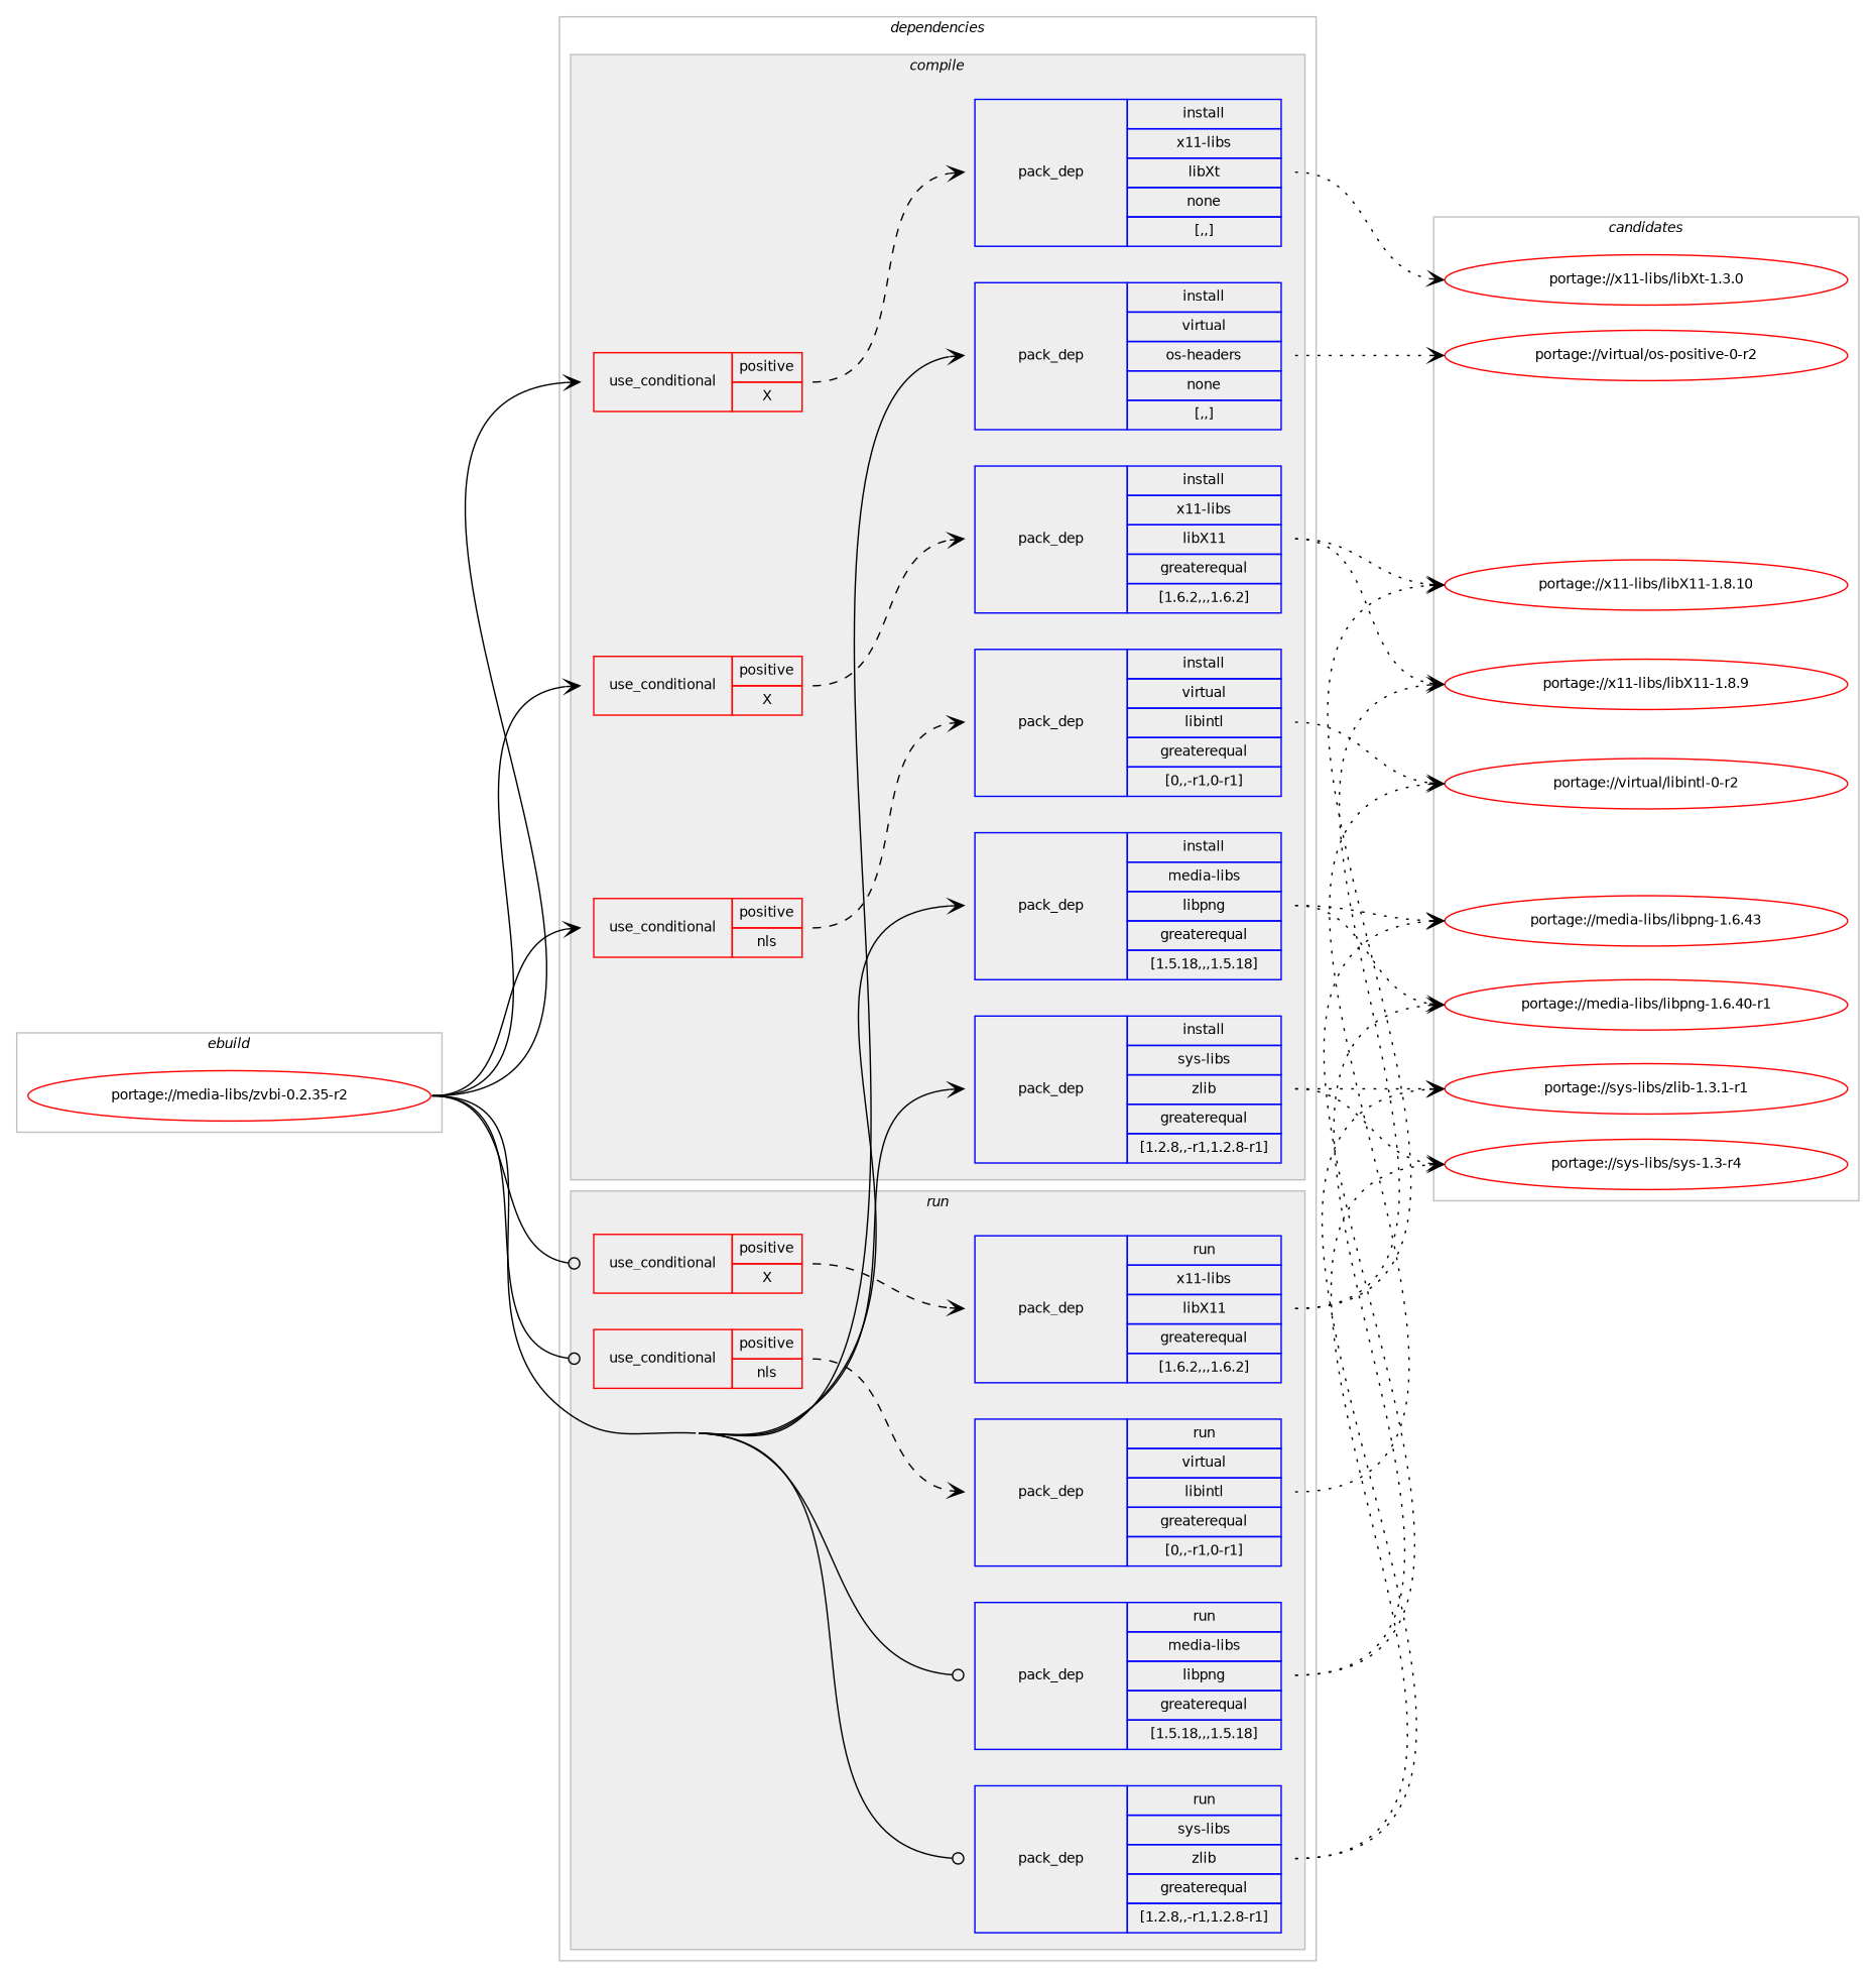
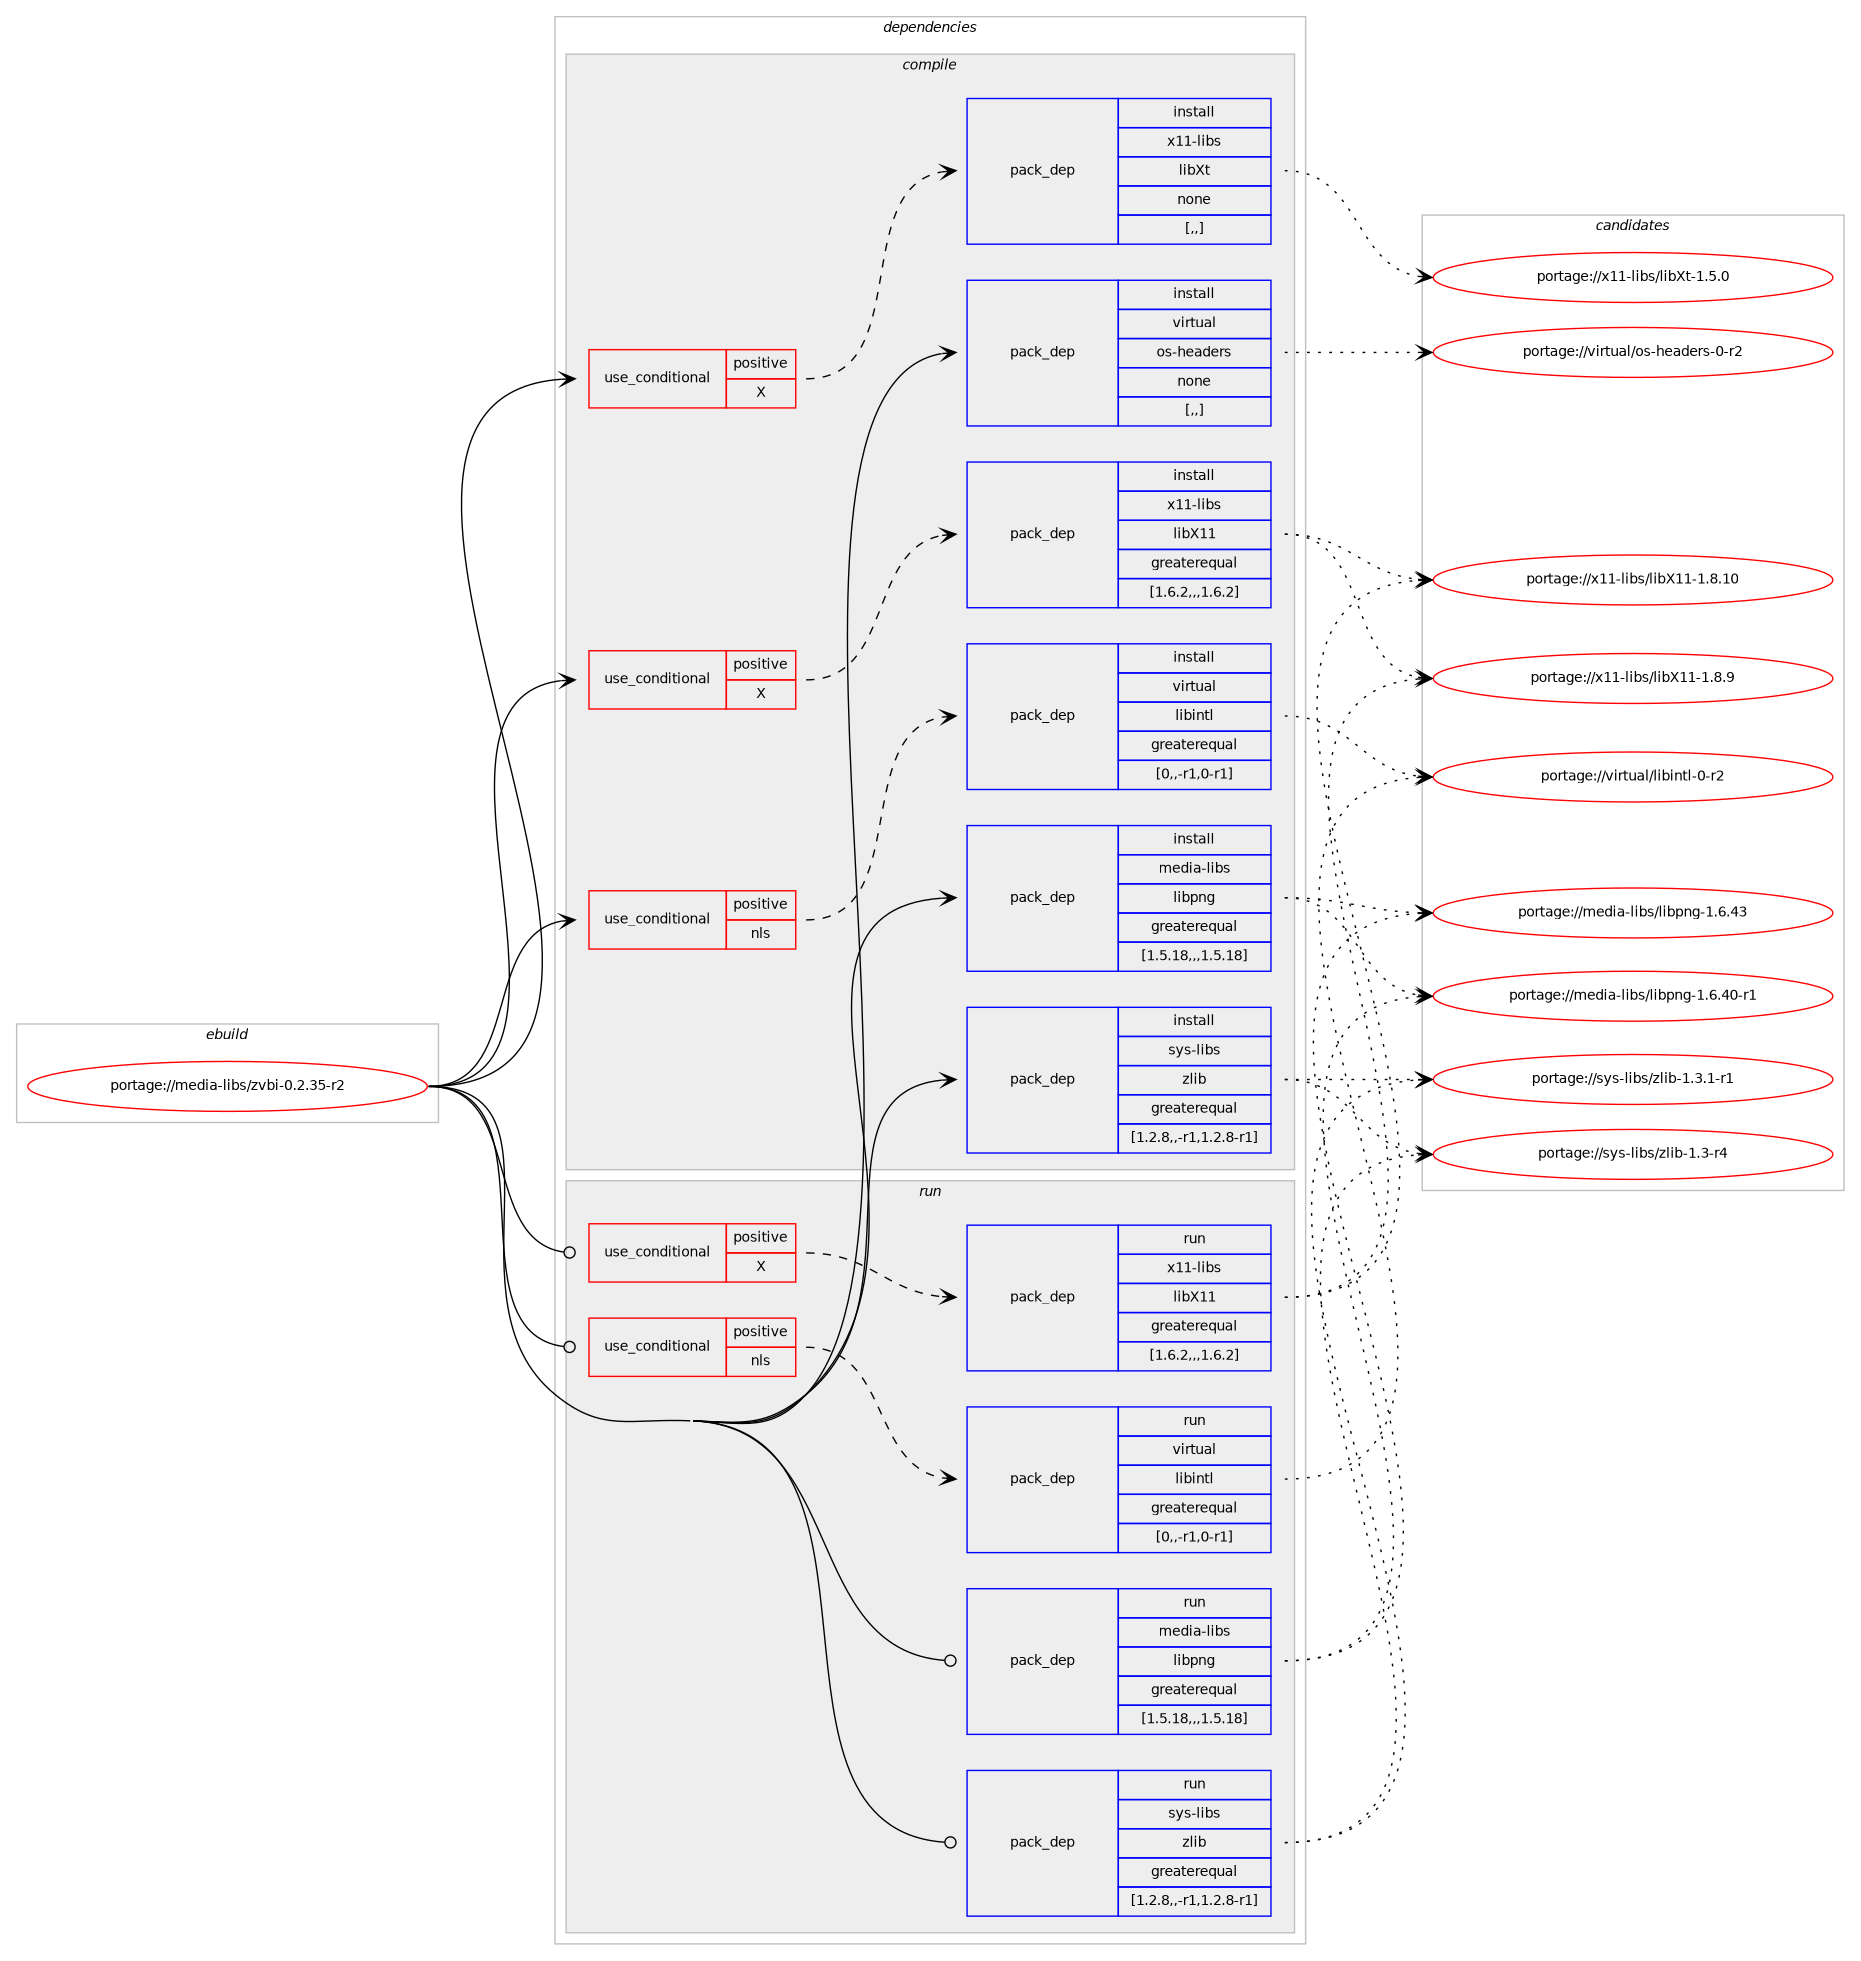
  digraph {
    compound=true
    concentrate=true
    fontname=Helvetica
    fontsize=10
    newrank=true
    rankdir=LR
    ranksep=1.5
    node [color=red fontname=Helvetica fontsize=10 shape=none]
    edge [arrowhead=vee headport=w style=dotted tailport=e weight=100]
    n1 [label="portage://media-libs/zvbi-0.2.35-r2" width=4 shape=""]
    n2 [color=blue label=<<TABLE BORDER="0" CELLBORDER="1" CELLSPACING="0" CELLPADDING="4" WIDTH="220"><TR><TD ROWSPAN="6" CELLPADDING="30">pack_dep</TD></TR><TR><TD WIDTH="110">install</TD></TR><TR><TD>x11-libs</TD></TR><TR><TD>libX11</TD></TR><TR><TD>greaterequal</TD></TR><TR><TD>[1.6.2,,,1.6.2]</TD></TR></TABLE>>]
    n3 [label=<<TABLE BORDER="0" CELLBORDER="1" CELLSPACING="0" CELLPADDING="4"><TR><TD ROWSPAN="3" CELLPADDING="10">use_conditional</TD></TR><TR><TD>positive</TD></TR><TR><TD>X</TD></TR></TABLE>>]
    n4 [color=blue label=<<TABLE BORDER="0" CELLBORDER="1" CELLSPACING="0" CELLPADDING="4" WIDTH="220"><TR><TD ROWSPAN="6" CELLPADDING="30">pack_dep</TD></TR><TR><TD WIDTH="110">install</TD></TR><TR><TD>x11-libs</TD></TR><TR><TD>libXt</TD></TR><TR><TD>none</TD></TR><TR><TD>[,,]</TD></TR></TABLE>>]
    n5 [label=<<TABLE BORDER="0" CELLBORDER="1" CELLSPACING="0" CELLPADDING="4"><TR><TD ROWSPAN="3" CELLPADDING="10">use_conditional</TD></TR><TR><TD>positive</TD></TR><TR><TD>X</TD></TR></TABLE>>]
    n6 [color=blue label=<<TABLE BORDER="0" CELLBORDER="1" CELLSPACING="0" CELLPADDING="4" WIDTH="220"><TR><TD ROWSPAN="6" CELLPADDING="30">pack_dep</TD></TR><TR><TD WIDTH="110">install</TD></TR><TR><TD>virtual</TD></TR><TR><TD>libintl</TD></TR><TR><TD>greaterequal</TD></TR><TR><TD>[0,,-r1,0-r1]</TD></TR></TABLE>>]
    n7 [label=<<TABLE BORDER="0" CELLBORDER="1" CELLSPACING="0" CELLPADDING="4"><TR><TD ROWSPAN="3" CELLPADDING="10">use_conditional</TD></TR><TR><TD>positive</TD></TR><TR><TD>nls</TD></TR></TABLE>>]
    n8 [color=blue label=<<TABLE BORDER="0" CELLBORDER="1" CELLSPACING="0" CELLPADDING="4" WIDTH="220"><TR><TD ROWSPAN="6" CELLPADDING="30">pack_dep</TD></TR><TR><TD WIDTH="110">install</TD></TR><TR><TD>media-libs</TD></TR><TR><TD>libpng</TD></TR><TR><TD>greaterequal</TD></TR><TR><TD>[1.5.18,,,1.5.18]</TD></TR></TABLE>>]
    n9 [color=blue label=<<TABLE BORDER="0" CELLBORDER="1" CELLSPACING="0" CELLPADDING="4" WIDTH="220"><TR><TD ROWSPAN="6" CELLPADDING="30">pack_dep</TD></TR><TR><TD WIDTH="110">install</TD></TR><TR><TD>sys-libs</TD></TR><TR><TD>zlib</TD></TR><TR><TD>greaterequal</TD></TR><TR><TD>[1.2.8,,-r1,1.2.8-r1]</TD></TR></TABLE>>]
    n10 [color=blue label=<<TABLE BORDER="0" CELLBORDER="1" CELLSPACING="0" CELLPADDING="4" WIDTH="220"><TR><TD ROWSPAN="6" CELLPADDING="30">pack_dep</TD></TR><TR><TD WIDTH="110">install</TD></TR><TR><TD>virtual</TD></TR><TR><TD>os-headers</TD></TR><TR><TD>none</TD></TR><TR><TD>[,,]</TD></TR></TABLE>>]
    n11 [color=blue label=<<TABLE BORDER="0" CELLBORDER="1" CELLSPACING="0" CELLPADDING="4" WIDTH="220"><TR><TD ROWSPAN="6" CELLPADDING="30">pack_dep</TD></TR><TR><TD WIDTH="110">run</TD></TR><TR><TD>x11-libs</TD></TR><TR><TD>libX11</TD></TR><TR><TD>greaterequal</TD></TR><TR><TD>[1.6.2,,,1.6.2]</TD></TR></TABLE>>]
    n12 [label=<<TABLE BORDER="0" CELLBORDER="1" CELLSPACING="0" CELLPADDING="4"><TR><TD ROWSPAN="3" CELLPADDING="10">use_conditional</TD></TR><TR><TD>positive</TD></TR><TR><TD>X</TD></TR></TABLE>>]
    n13 [color=blue label=<<TABLE BORDER="0" CELLBORDER="1" CELLSPACING="0" CELLPADDING="4" WIDTH="220"><TR><TD ROWSPAN="6" CELLPADDING="30">pack_dep</TD></TR><TR><TD WIDTH="110">run</TD></TR><TR><TD>virtual</TD></TR><TR><TD>libintl</TD></TR><TR><TD>greaterequal</TD></TR><TR><TD>[0,,-r1,0-r1]</TD></TR></TABLE>>]
    n14 [label=<<TABLE BORDER="0" CELLBORDER="1" CELLSPACING="0" CELLPADDING="4"><TR><TD ROWSPAN="3" CELLPADDING="10">use_conditional</TD></TR><TR><TD>positive</TD></TR><TR><TD>nls</TD></TR></TABLE>>]
    n15 [color=blue label=<<TABLE BORDER="0" CELLBORDER="1" CELLSPACING="0" CELLPADDING="4" WIDTH="220"><TR><TD ROWSPAN="6" CELLPADDING="30">pack_dep</TD></TR><TR><TD WIDTH="110">run</TD></TR><TR><TD>media-libs</TD></TR><TR><TD>libpng</TD></TR><TR><TD>greaterequal</TD></TR><TR><TD>[1.5.18,,,1.5.18]</TD></TR></TABLE>>]
    n16 [color=blue label=<<TABLE BORDER="0" CELLBORDER="1" CELLSPACING="0" CELLPADDING="4" WIDTH="220"><TR><TD ROWSPAN="6" CELLPADDING="30">pack_dep</TD></TR><TR><TD WIDTH="110">run</TD></TR><TR><TD>sys-libs</TD></TR><TR><TD>zlib</TD></TR><TR><TD>greaterequal</TD></TR><TR><TD>[1.2.8,,-r1,1.2.8-r1]</TD></TR></TABLE>>]
    n17 [label="portage://x11-libs/libX11-1.8.10" width=4 shape=""]
    n18 [label="portage://x11-libs/libX11-1.8.9" width=4 shape=""]
-   n19 [label="portage://x11-libs/libXt-1.3.0" width=4 shape=""]
+   n19 [label="portage://x11-libs/libXt-1.5.0" width=4 shape=""]
    n20 [label="portage://virtual/libintl-0-r2" width=4 shape=""]
    n21 [label="portage://media-libs/libpng-1.6.43" width=4 shape=""]
    n22 [label="portage://media-libs/libpng-1.6.40-r1" width=4 shape=""]
    n23 [label="portage://sys-libs/zlib-1.3.1-r1" width=4 shape=""]
-   n24 [label="portage://sys-libs/sys-1.3-r4" width=4 shape=""]
-   n25 [label="portage://virtual/os-positive-0-r2" width=4 shape=""]
+   n24 [label="portage://sys-libs/zlib-1.3-r4" width=4 shape=""]
+   n25 [label="portage://virtual/os-headers-0-r2" width=4 shape=""]
    subgraph cluster_1 {
      color=gray
      label=<<i>ebuild</i>>
      n1
    }
    subgraph cluster_2 {
      color=gray
      label=<<i>dependencies</i>>
      subgraph cluster_3 {
        color=gray
        fillcolor="#eeeeee"
        label=<<i>compile</i>>
        style=filled
        subgraph sub_4 {
          color=gray
          fillcolor="#eeeeee"
          label=<<i>compile</i>>
          style=filled
          n3
          subgraph sub_5 {
            color=gray
            fillcolor="#eeeeee"
            label=<<i>compile</i>>
            style=filled
            n2
          }
        }
        subgraph sub_6 {
          color=gray
          fillcolor="#eeeeee"
          label=<<i>compile</i>>
          style=filled
          n5
          subgraph sub_7 {
            color=gray
            fillcolor="#eeeeee"
            label=<<i>compile</i>>
            style=filled
            n4
          }
        }
        subgraph sub_8 {
          color=gray
          fillcolor="#eeeeee"
          label=<<i>compile</i>>
          style=filled
          n7
          subgraph sub_9 {
            color=gray
            fillcolor="#eeeeee"
            label=<<i>compile</i>>
            style=filled
            n6
          }
        }
        subgraph sub_10 {
          color=gray
          fillcolor="#eeeeee"
          label=<<i>compile</i>>
          style=filled
          n8
        }
        subgraph sub_11 {
          color=gray
          fillcolor="#eeeeee"
          label=<<i>compile</i>>
          style=filled
          n9
        }
        subgraph sub_12 {
          color=gray
          fillcolor="#eeeeee"
          label=<<i>compile</i>>
          style=filled
          n10
        }
      }
      subgraph cluster_13 {
        color=gray
        fillcolor="#eeeeee"
        label=<<i>compile and run</i>>
        style=filled
      }
      subgraph cluster_14 {
        color=gray
        fillcolor="#eeeeee"
        label=<<i>run</i>>
        style=filled
        subgraph sub_15 {
          color=gray
          fillcolor="#eeeeee"
          label=<<i>run</i>>
          style=filled
          n12
          subgraph sub_16 {
            color=gray
            fillcolor="#eeeeee"
            label=<<i>run</i>>
            style=filled
            n11
          }
        }
        subgraph sub_17 {
          color=gray
          fillcolor="#eeeeee"
          label=<<i>run</i>>
          style=filled
          n14
          subgraph sub_18 {
            color=gray
            fillcolor="#eeeeee"
            label=<<i>run</i>>
            style=filled
            n13
          }
        }
        subgraph sub_19 {
          color=gray
          fillcolor="#eeeeee"
          label=<<i>run</i>>
          style=filled
          n15
        }
        subgraph sub_20 {
          color=gray
          fillcolor="#eeeeee"
          label=<<i>run</i>>
          style=filled
          n16
        }
      }
    }
    subgraph cluster_21 {
      color=gray
      label=<<i>candidates</i>>
      rank=same
      subgraph sub_22 {
        color=black
        label=<<i>candidates</i>>
        nodesep=1
        rank=same
        n17
        n18
      }
      subgraph sub_23 {
        color=black
        label=<<i>candidates</i>>
        nodesep=1
        rank=same
        n19
      }
      subgraph sub_24 {
        color=black
        label=<<i>candidates</i>>
        nodesep=1
        rank=same
        n20
      }
      subgraph sub_25 {
        color=black
        label=<<i>candidates</i>>
        nodesep=1
        rank=same
        n21
        n22
      }
      subgraph sub_26 {
        color=black
        label=<<i>candidates</i>>
        nodesep=1
        rank=same
        n23
        n24
      }
      subgraph sub_27 {
        color=black
        label=<<i>candidates</i>>
        nodesep=1
        rank=same
        n25
      }
      subgraph sub_28 {
        color=black
        label=<<i>candidates</i>>
        nodesep=1
        rank=same
        n17
        n18
      }
      subgraph sub_29 {
        color=black
        label=<<i>candidates</i>>
        nodesep=1
        rank=same
        n20
      }
      subgraph sub_30 {
        color=black
        label=<<i>candidates</i>>
        nodesep=1
        rank=same
        n21
        n22
      }
      subgraph sub_31 {
        color=black
        label=<<i>candidates</i>>
        nodesep=1
        rank=same
        n23
        n24
      }
    }
    n1 -> n3 [style=solid weight=20]
    n1 -> n5 [style=solid weight=20]
    n1 -> n7 [style=solid weight=20]
    n1 -> n8 [style=solid weight=20]
    n1 -> n9 [style=solid weight=20]
    n1 -> n10 [style=solid weight=20]
    n1 -> n12 [arrowhead=odot style=solid weight=20]
    n1 -> n14 [arrowhead=odot style=solid weight=20]
    n1 -> n15 [arrowhead=odot style=solid weight=20]
    n1 -> n16 [arrowhead=odot style=solid weight=20]
    n2 -> n17
    n2 -> n18
    n3 -> n2 [style=dashed weight=20]
    n4 -> n19
    n5 -> n4 [style=dashed weight=20]
    n6 -> n20
    n7 -> n6 [style=dashed weight=20]
    n8 -> n21
    n8 -> n22
    n9 -> n23
    n9 -> n24
    n10 -> n25
    n11 -> n17
    n11 -> n18
    n12 -> n11 [style=dashed weight=20]
    n13 -> n20
    n14 -> n13 [style=dashed weight=20]
    n15 -> n21
    n15 -> n22
    n16 -> n23
    n16 -> n24
  }
